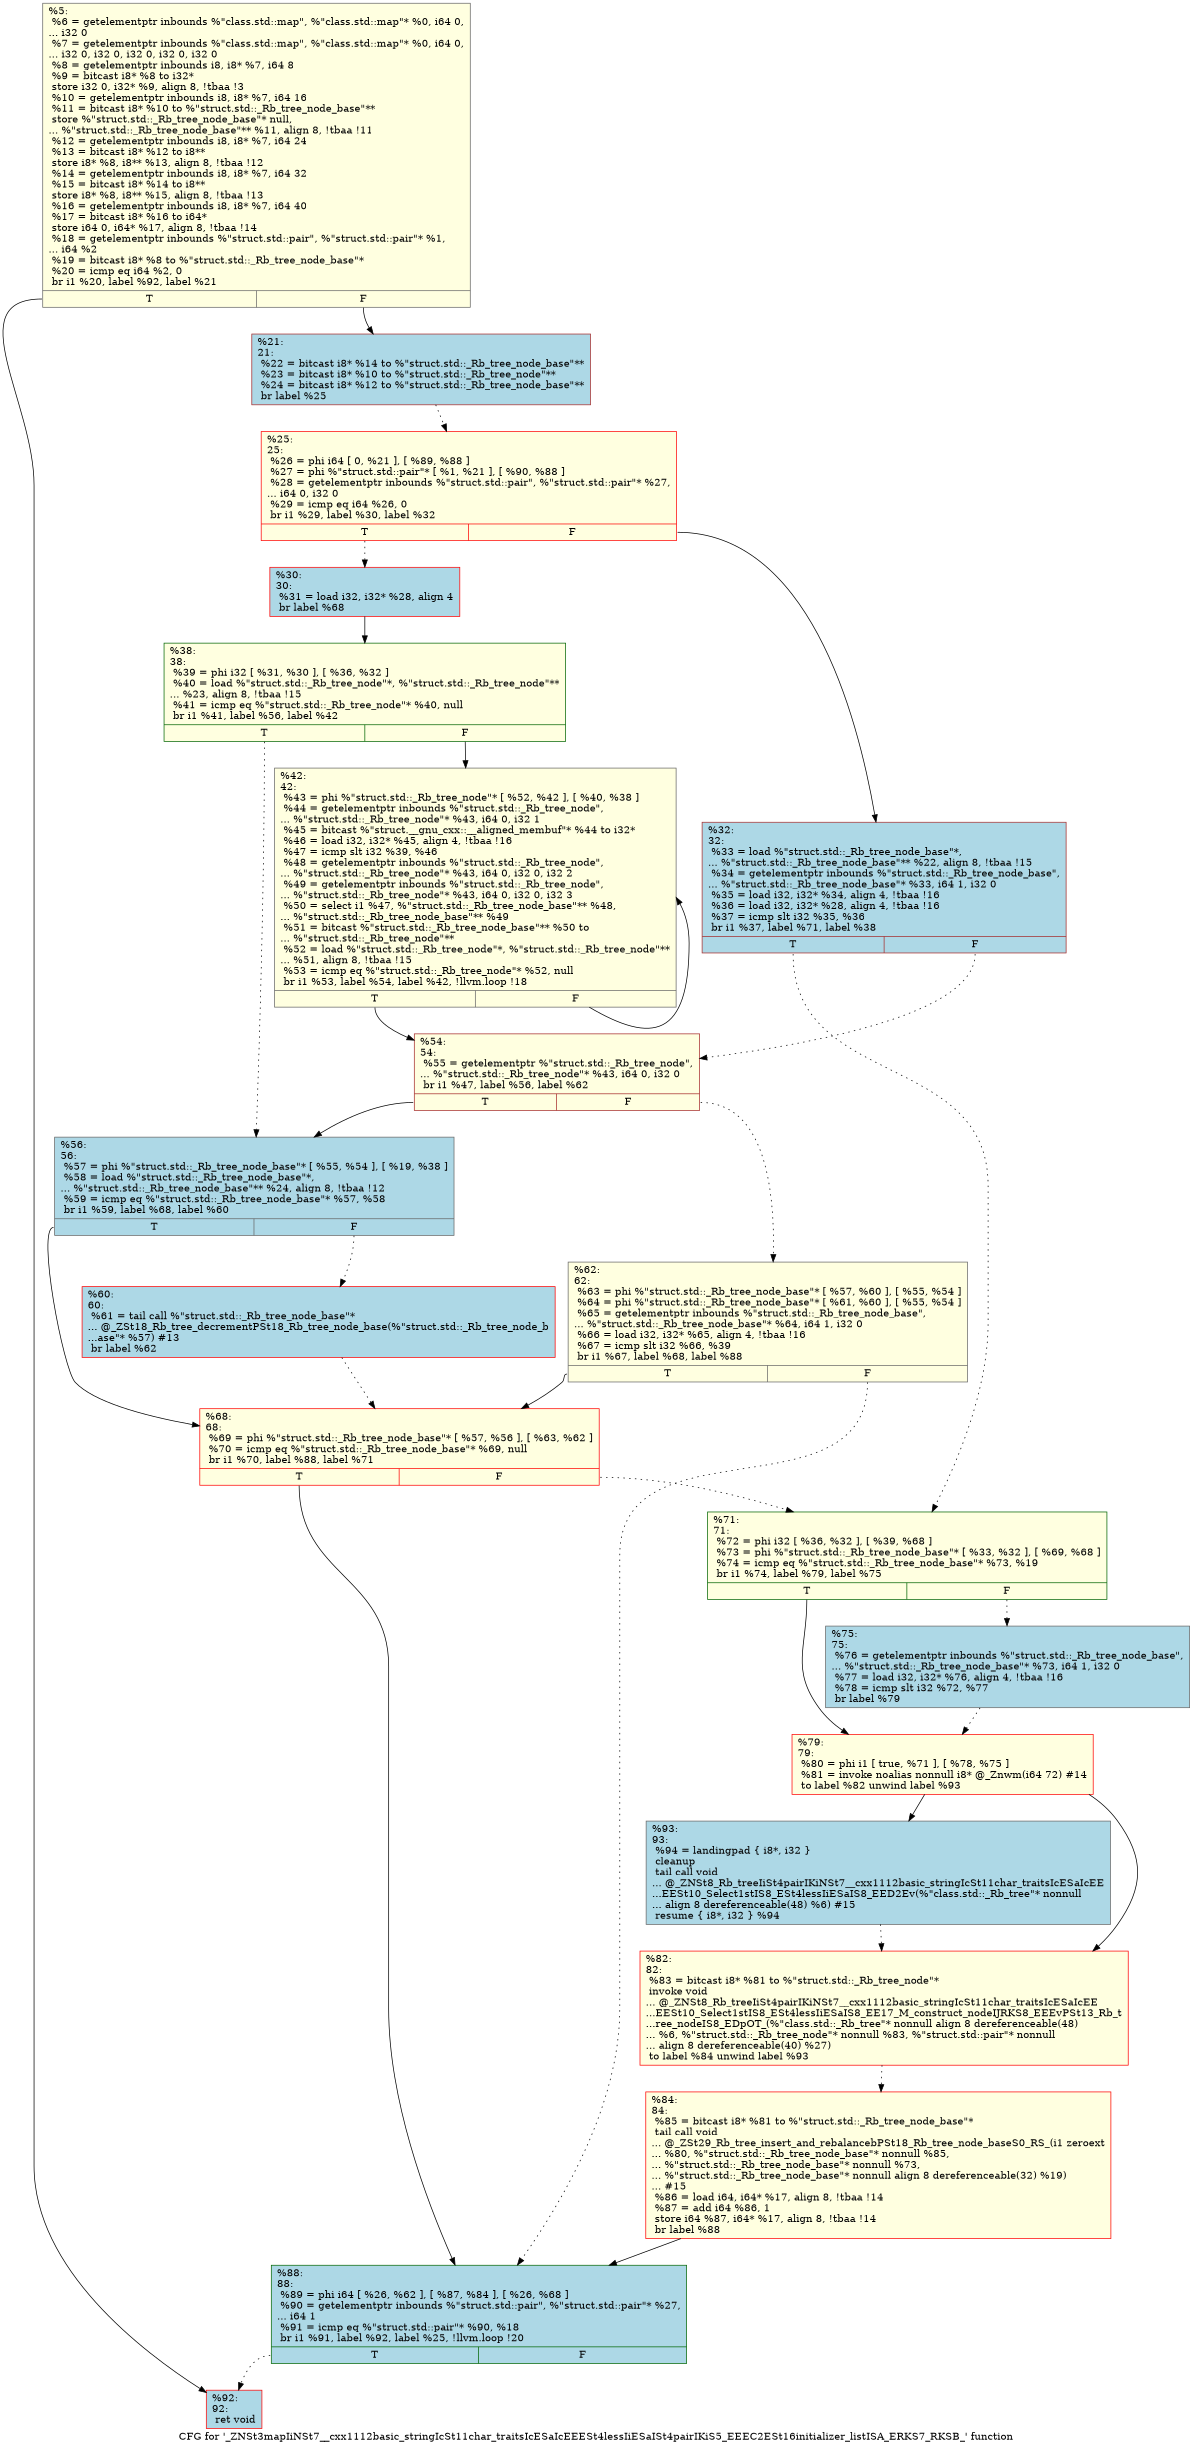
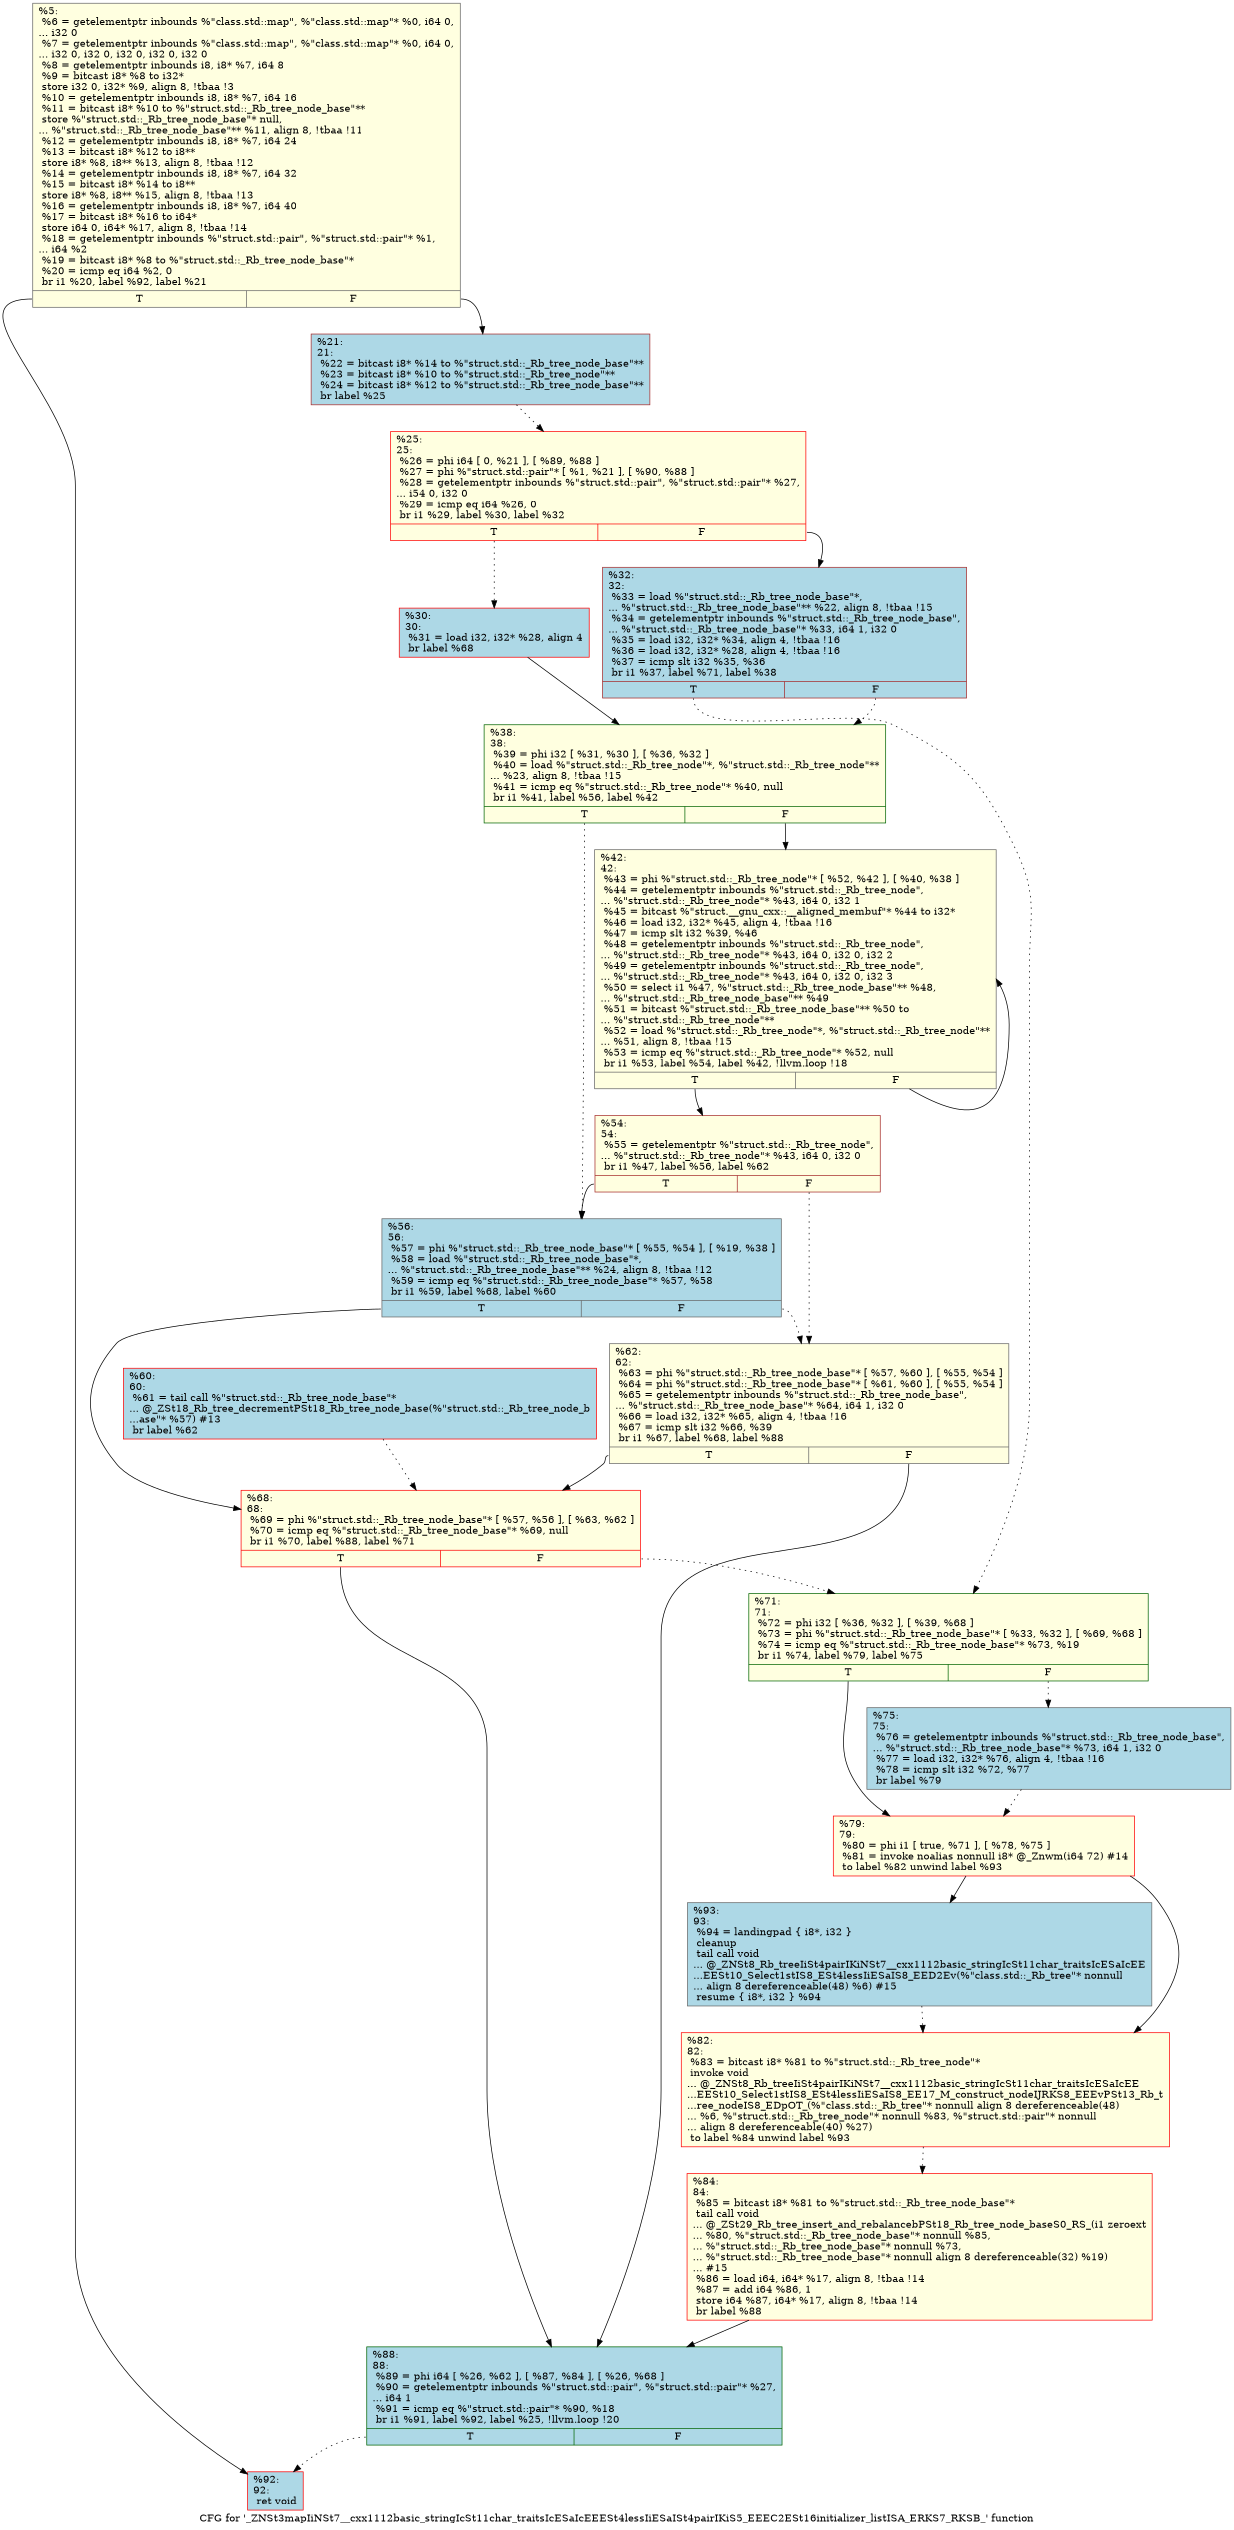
  digraph {
    label="CFG for '_ZNSt3mapIiNSt7__cxx1112basic_stringIcSt11char_traitsIcESaIcEEESt4lessIiESaISt4pairIKiS5_EEEC2ESt16initializer_listISA_ERKS7_RKSB_' function"
    node [color=red fillcolor=lightyellow shape=record style=filled]
    edge [style=solid tailport=s0]
    n1 [color=gray40 label="{%5:\l  %6 = getelementptr inbounds %\"class.std::map\", %\"class.std::map\"* %0, i64 0,\l... i32 0\l  %7 = getelementptr inbounds %\"class.std::map\", %\"class.std::map\"* %0, i64 0,\l... i32 0, i32 0, i32 0, i32 0, i32 0\l  %8 = getelementptr inbounds i8, i8* %7, i64 8\l  %9 = bitcast i8* %8 to i32*\l  store i32 0, i32* %9, align 8, !tbaa !3\l  %10 = getelementptr inbounds i8, i8* %7, i64 16\l  %11 = bitcast i8* %10 to %\"struct.std::_Rb_tree_node_base\"**\l  store %\"struct.std::_Rb_tree_node_base\"* null,\l... %\"struct.std::_Rb_tree_node_base\"** %11, align 8, !tbaa !11\l  %12 = getelementptr inbounds i8, i8* %7, i64 24\l  %13 = bitcast i8* %12 to i8**\l  store i8* %8, i8** %13, align 8, !tbaa !12\l  %14 = getelementptr inbounds i8, i8* %7, i64 32\l  %15 = bitcast i8* %14 to i8**\l  store i8* %8, i8** %15, align 8, !tbaa !13\l  %16 = getelementptr inbounds i8, i8* %7, i64 40\l  %17 = bitcast i8* %16 to i64*\l  store i64 0, i64* %17, align 8, !tbaa !14\l  %18 = getelementptr inbounds %\"struct.std::pair\", %\"struct.std::pair\"* %1,\l... i64 %2\l  %19 = bitcast i8* %8 to %\"struct.std::_Rb_tree_node_base\"*\l  %20 = icmp eq i64 %2, 0\l  br i1 %20, label %92, label %21\l|{<s0>T|<s1>F}}"]
    n2 [fillcolor=lightblue label="{%92:\l92:                                               \l  ret void\l}"]
    n3 [color=brown fillcolor=lightblue label="{%21:\l21:                                               \l  %22 = bitcast i8* %14 to %\"struct.std::_Rb_tree_node_base\"**\l  %23 = bitcast i8* %10 to %\"struct.std::_Rb_tree_node\"**\l  %24 = bitcast i8* %12 to %\"struct.std::_Rb_tree_node_base\"**\l  br label %25\l}"]
-   n4 [label="{%25:\l25:                                               \l  %26 = phi i64 [ 0, %21 ], [ %89, %88 ]\l  %27 = phi %\"struct.std::pair\"* [ %1, %21 ], [ %90, %88 ]\l  %28 = getelementptr inbounds %\"struct.std::pair\", %\"struct.std::pair\"* %27,\l... i64 0, i32 0\l  %29 = icmp eq i64 %26, 0\l  br i1 %29, label %30, label %32\l|{<s0>T|<s1>F}}"]
+   n4 [label="{%25:\l25:                                               \l  %26 = phi i64 [ 0, %21 ], [ %89, %88 ]\l  %27 = phi %\"struct.std::pair\"* [ %1, %21 ], [ %90, %88 ]\l  %28 = getelementptr inbounds %\"struct.std::pair\", %\"struct.std::pair\"* %27,\l... i54 0, i32 0\l  %29 = icmp eq i64 %26, 0\l  br i1 %29, label %30, label %32\l|{<s0>T|<s1>F}}"]
    n5 [fillcolor=lightblue label="{%30:\l30:                                               \l  %31 = load i32, i32* %28, align 4\l  br label %68\l}"]
    n6 [color=brown fillcolor=lightblue label="{%32:\l32:                                               \l  %33 = load %\"struct.std::_Rb_tree_node_base\"*,\l... %\"struct.std::_Rb_tree_node_base\"** %22, align 8, !tbaa !15\l  %34 = getelementptr inbounds %\"struct.std::_Rb_tree_node_base\",\l... %\"struct.std::_Rb_tree_node_base\"* %33, i64 1, i32 0\l  %35 = load i32, i32* %34, align 4, !tbaa !16\l  %36 = load i32, i32* %28, align 4, !tbaa !16\l  %37 = icmp slt i32 %35, %36\l  br i1 %37, label %71, label %38\l|{<s0>T|<s1>F}}"]
    n7 [color=darkgreen label="{%38:\l38:                                               \l  %39 = phi i32 [ %31, %30 ], [ %36, %32 ]\l  %40 = load %\"struct.std::_Rb_tree_node\"*, %\"struct.std::_Rb_tree_node\"**\l... %23, align 8, !tbaa !15\l  %41 = icmp eq %\"struct.std::_Rb_tree_node\"* %40, null\l  br i1 %41, label %56, label %42\l|{<s0>T|<s1>F}}"]
    n8 [color=darkgreen label="{%71:\l71:                                               \l  %72 = phi i32 [ %36, %32 ], [ %39, %68 ]\l  %73 = phi %\"struct.std::_Rb_tree_node_base\"* [ %33, %32 ], [ %69, %68 ]\l  %74 = icmp eq %\"struct.std::_Rb_tree_node_base\"* %73, %19\l  br i1 %74, label %79, label %75\l|{<s0>T|<s1>F}}"]
    n9 [color=gray40 fillcolor=lightblue label="{%56:\l56:                                               \l  %57 = phi %\"struct.std::_Rb_tree_node_base\"* [ %55, %54 ], [ %19, %38 ]\l  %58 = load %\"struct.std::_Rb_tree_node_base\"*,\l... %\"struct.std::_Rb_tree_node_base\"** %24, align 8, !tbaa !12\l  %59 = icmp eq %\"struct.std::_Rb_tree_node_base\"* %57, %58\l  br i1 %59, label %68, label %60\l|{<s0>T|<s1>F}}"]
    n10 [color=gray40 label="{%42:\l42:                                               \l  %43 = phi %\"struct.std::_Rb_tree_node\"* [ %52, %42 ], [ %40, %38 ]\l  %44 = getelementptr inbounds %\"struct.std::_Rb_tree_node\",\l... %\"struct.std::_Rb_tree_node\"* %43, i64 0, i32 1\l  %45 = bitcast %\"struct.__gnu_cxx::__aligned_membuf\"* %44 to i32*\l  %46 = load i32, i32* %45, align 4, !tbaa !16\l  %47 = icmp slt i32 %39, %46\l  %48 = getelementptr inbounds %\"struct.std::_Rb_tree_node\",\l... %\"struct.std::_Rb_tree_node\"* %43, i64 0, i32 0, i32 2\l  %49 = getelementptr inbounds %\"struct.std::_Rb_tree_node\",\l... %\"struct.std::_Rb_tree_node\"* %43, i64 0, i32 0, i32 3\l  %50 = select i1 %47, %\"struct.std::_Rb_tree_node_base\"** %48,\l... %\"struct.std::_Rb_tree_node_base\"** %49\l  %51 = bitcast %\"struct.std::_Rb_tree_node_base\"** %50 to\l... %\"struct.std::_Rb_tree_node\"**\l  %52 = load %\"struct.std::_Rb_tree_node\"*, %\"struct.std::_Rb_tree_node\"**\l... %51, align 8, !tbaa !15\l  %53 = icmp eq %\"struct.std::_Rb_tree_node\"* %52, null\l  br i1 %53, label %54, label %42, !llvm.loop !18\l|{<s0>T|<s1>F}}"]
    n11 [label="{%79:\l79:                                               \l  %80 = phi i1 [ true, %71 ], [ %78, %75 ]\l  %81 = invoke noalias nonnull i8* @_Znwm(i64 72) #14\l          to label %82 unwind label %93\l}"]
    n12 [color=gray40 fillcolor=lightblue label="{%75:\l75:                                               \l  %76 = getelementptr inbounds %\"struct.std::_Rb_tree_node_base\",\l... %\"struct.std::_Rb_tree_node_base\"* %73, i64 1, i32 0\l  %77 = load i32, i32* %76, align 4, !tbaa !16\l  %78 = icmp slt i32 %72, %77\l  br label %79\l}"]
    n13 [label="{%68:\l68:                                               \l  %69 = phi %\"struct.std::_Rb_tree_node_base\"* [ %57, %56 ], [ %63, %62 ]\l  %70 = icmp eq %\"struct.std::_Rb_tree_node_base\"* %69, null\l  br i1 %70, label %88, label %71\l|{<s0>T|<s1>F}}"]
    n14 [fillcolor=lightblue label="{%60:\l60:                                               \l  %61 = tail call %\"struct.std::_Rb_tree_node_base\"*\l... @_ZSt18_Rb_tree_decrementPSt18_Rb_tree_node_base(%\"struct.std::_Rb_tree_node_b\l...ase\"* %57) #13\l  br label %62\l}"]
    n15 [color=brown label="{%54:\l54:                                               \l  %55 = getelementptr %\"struct.std::_Rb_tree_node\",\l... %\"struct.std::_Rb_tree_node\"* %43, i64 0, i32 0\l  br i1 %47, label %56, label %62\l|{<s0>T|<s1>F}}"]
    n16 [label="{%82:\l82:                                               \l  %83 = bitcast i8* %81 to %\"struct.std::_Rb_tree_node\"*\l  invoke void\l... @_ZNSt8_Rb_treeIiSt4pairIKiNSt7__cxx1112basic_stringIcSt11char_traitsIcESaIcEE\l...EESt10_Select1stIS8_ESt4lessIiESaIS8_EE17_M_construct_nodeIJRKS8_EEEvPSt13_Rb_t\l...ree_nodeIS8_EDpOT_(%\"class.std::_Rb_tree\"* nonnull align 8 dereferenceable(48)\l... %6, %\"struct.std::_Rb_tree_node\"* nonnull %83, %\"struct.std::pair\"* nonnull\l... align 8 dereferenceable(40) %27)\l          to label %84 unwind label %93\l}"]
    n17 [color=gray40 fillcolor=lightblue label="{%93:\l93:                                               \l  %94 = landingpad \{ i8*, i32 \}\l          cleanup\l  tail call void\l... @_ZNSt8_Rb_treeIiSt4pairIKiNSt7__cxx1112basic_stringIcSt11char_traitsIcESaIcEE\l...EESt10_Select1stIS8_ESt4lessIiESaIS8_EED2Ev(%\"class.std::_Rb_tree\"* nonnull\l... align 8 dereferenceable(48) %6) #15\l  resume \{ i8*, i32 \} %94\l}"]
    n18 [color=darkgreen fillcolor=lightblue label="{%88:\l88:                                               \l  %89 = phi i64 [ %26, %62 ], [ %87, %84 ], [ %26, %68 ]\l  %90 = getelementptr inbounds %\"struct.std::pair\", %\"struct.std::pair\"* %27,\l... i64 1\l  %91 = icmp eq %\"struct.std::pair\"* %90, %18\l  br i1 %91, label %92, label %25, !llvm.loop !20\l|{<s0>T|<s1>F}}"]
    n19 [color=gray40 label="{%62:\l62:                                               \l  %63 = phi %\"struct.std::_Rb_tree_node_base\"* [ %57, %60 ], [ %55, %54 ]\l  %64 = phi %\"struct.std::_Rb_tree_node_base\"* [ %61, %60 ], [ %55, %54 ]\l  %65 = getelementptr inbounds %\"struct.std::_Rb_tree_node_base\",\l... %\"struct.std::_Rb_tree_node_base\"* %64, i64 1, i32 0\l  %66 = load i32, i32* %65, align 4, !tbaa !16\l  %67 = icmp slt i32 %66, %39\l  br i1 %67, label %68, label %88\l|{<s0>T|<s1>F}}"]
    n20 [label="{%84:\l84:                                               \l  %85 = bitcast i8* %81 to %\"struct.std::_Rb_tree_node_base\"*\l  tail call void\l... @_ZSt29_Rb_tree_insert_and_rebalancebPSt18_Rb_tree_node_baseS0_RS_(i1 zeroext\l... %80, %\"struct.std::_Rb_tree_node_base\"* nonnull %85,\l... %\"struct.std::_Rb_tree_node_base\"* nonnull %73,\l... %\"struct.std::_Rb_tree_node_base\"* nonnull align 8 dereferenceable(32) %19)\l... #15\l  %86 = load i64, i64* %17, align 8, !tbaa !14\l  %87 = add i64 %86, 1\l  store i64 %87, i64* %17, align 8, !tbaa !14\l  br label %88\l}"]
    n1 -> n2
    n1 -> n3 [tailport=s1]
    n3 -> n4 [style=dotted]
    n4 -> n5 [style=dotted]
    n4 -> n6 [tailport=s1]
    n5 -> n7
-   n6 -> n15 [style=dotted tailport=s1]
+   n6 -> n7 [style=dotted tailport=s1]
    n6 -> n8 [style=dotted]
    n7 -> n9 [style=dotted]
    n7 -> n10 [tailport=s1]
    n8 -> n11
    n8 -> n12 [style=dotted tailport=s1]
    n9 -> n13
-   n9 -> n14 [style=dotted tailport=s1]
+   n9 -> n19 [style=dotted tailport=s1]
    n10 -> n10 [tailport=s1]
    n10 -> n15
    n11 -> n16
    n11 -> n17
    n12 -> n11 [style=dotted]
    n13 -> n8 [style=dotted tailport=s1]
    n13 -> n18
    n14 -> n13 [style=dotted]
    n15 -> n9
    n15 -> n19 [style=dotted tailport=s1]
    n16 -> n20 [style=dotted]
    n17 -> n16 [style=dotted]
    n18 -> n2 [style=dotted]
    n19 -> n13
-   n19 -> n18 [style=dotted tailport=s1]
+   n19 -> n18 [tailport=s1]
    n20 -> n18
  }
